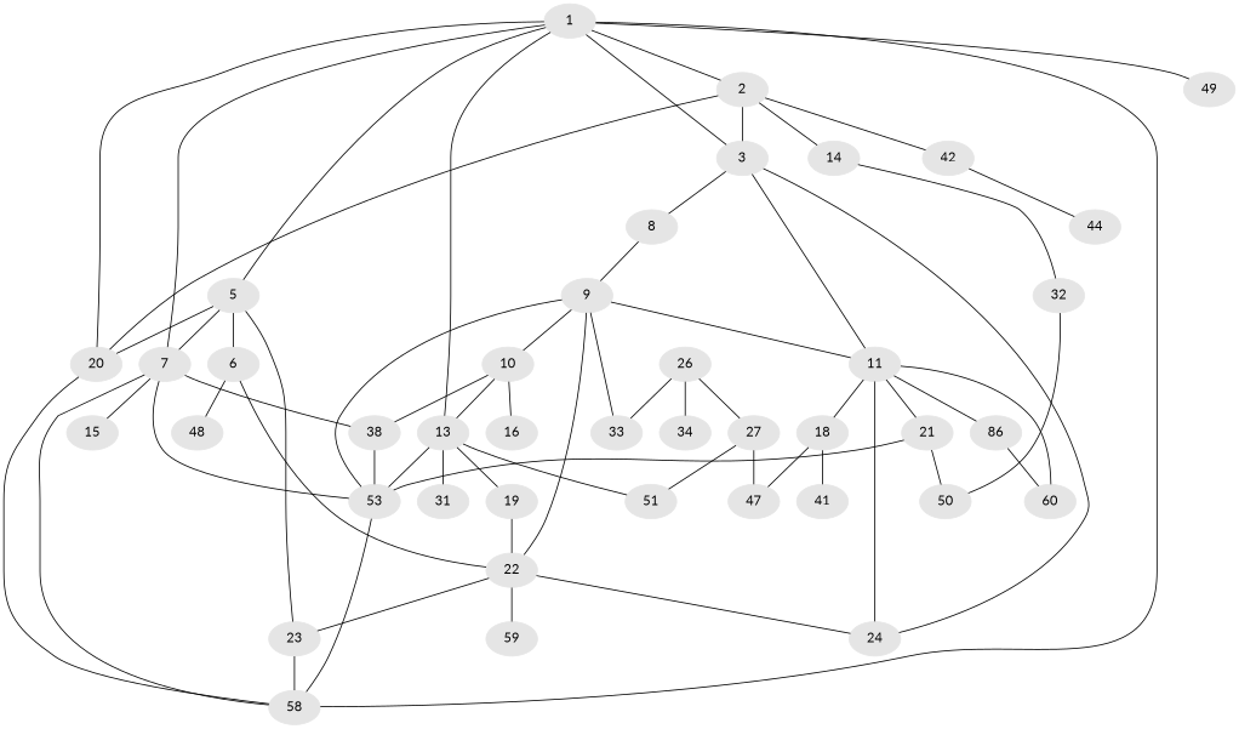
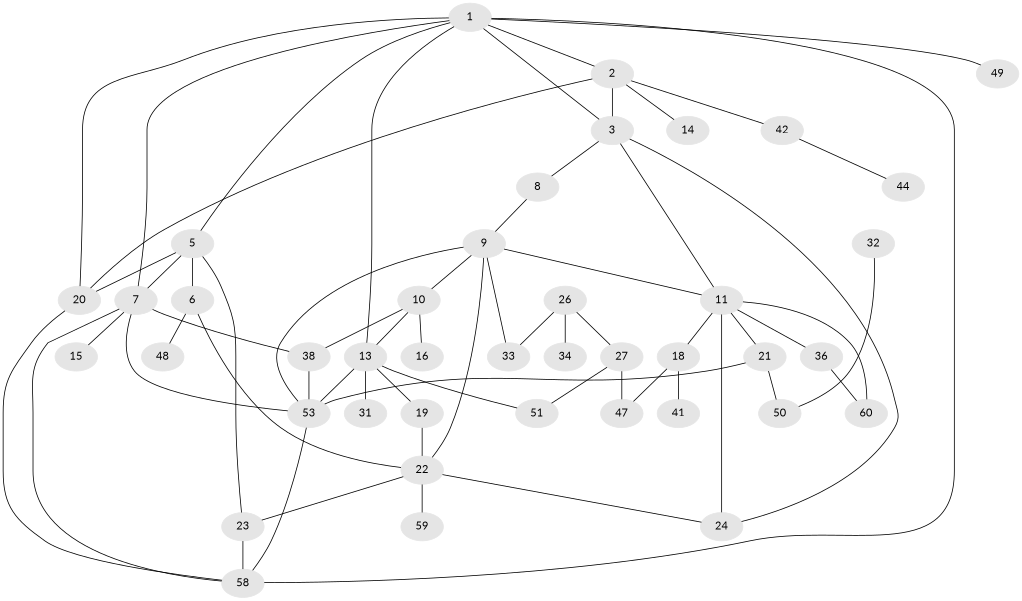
  graph {
    fontname=Lato
    node [color=gray90 fontname=Lato style=filled]
    edge [fontname=Lato]
    1 [super="+4"]
    2
    3 [super="+29"]
    5 [super="+62"]
    7 [super="+12"]
    13 [super="+28"]
    20 [super="+39"]
    49
    58
    14
    42
    8
    11 [super="+55"]
    24 [super="+35"]
    6 [super="+61"]
    23
    15
    38 [super="+46"]
    53 [super="+54"]
    19
    31
    51
    32 [super="+43"]
    44 [super="+52"]
    9 [super="+57"]
    18
    21
-   36 [super="+45" label=86]
+   36 [super="+45"]
    60
    22 [super="+25"]
    48
    59
    10
    33 [super="+56"]
    16
    41
    47
    50
    26
    27 [super="+30"]
    34 [super="+40"]
    1 -- 2
    1 -- 3
    1 -- 5
    1 -- 7
    1 -- 13
    1 -- 20
    1 -- 49
    1 -- 58
    2 -- 3
    2 -- 20
    2 -- 14
    2 -- 42
    3 -- 8
    3 -- 11
    3 -- 24
    5 -- 7
    5 -- 20
    5 -- 6
    5 -- 23
    7 -- 58
    7 -- 15
    7 -- 38
    7 -- 53
    13 -- 53
    13 -- 19
    13 -- 31
    13 -- 51
    20 -- 58
-   14 -- 32
    42 -- 44
    8 -- 9
    11 -- 24
    11 -- 18
    11 -- 21
    11 -- 36
    11 -- 60
    6 -- 22
    6 -- 48
    23 -- 58
    38 -- 53
    53 -- 58
    19 -- 22
    32 -- 50
    9 -- 11
    9 -- 53
    9 -- 22
    9 -- 10
    9 -- 33
    18 -- 41
    18 -- 47
    21 -- 53
    21 -- 50
    36 -- 60
    22 -- 24
    22 -- 23
    22 -- 59
    10 -- 13
    10 -- 38
    10 -- 16
    26 -- 33
    26 -- 27
    26 -- 34
    27 -- 51
    27 -- 47
  }
